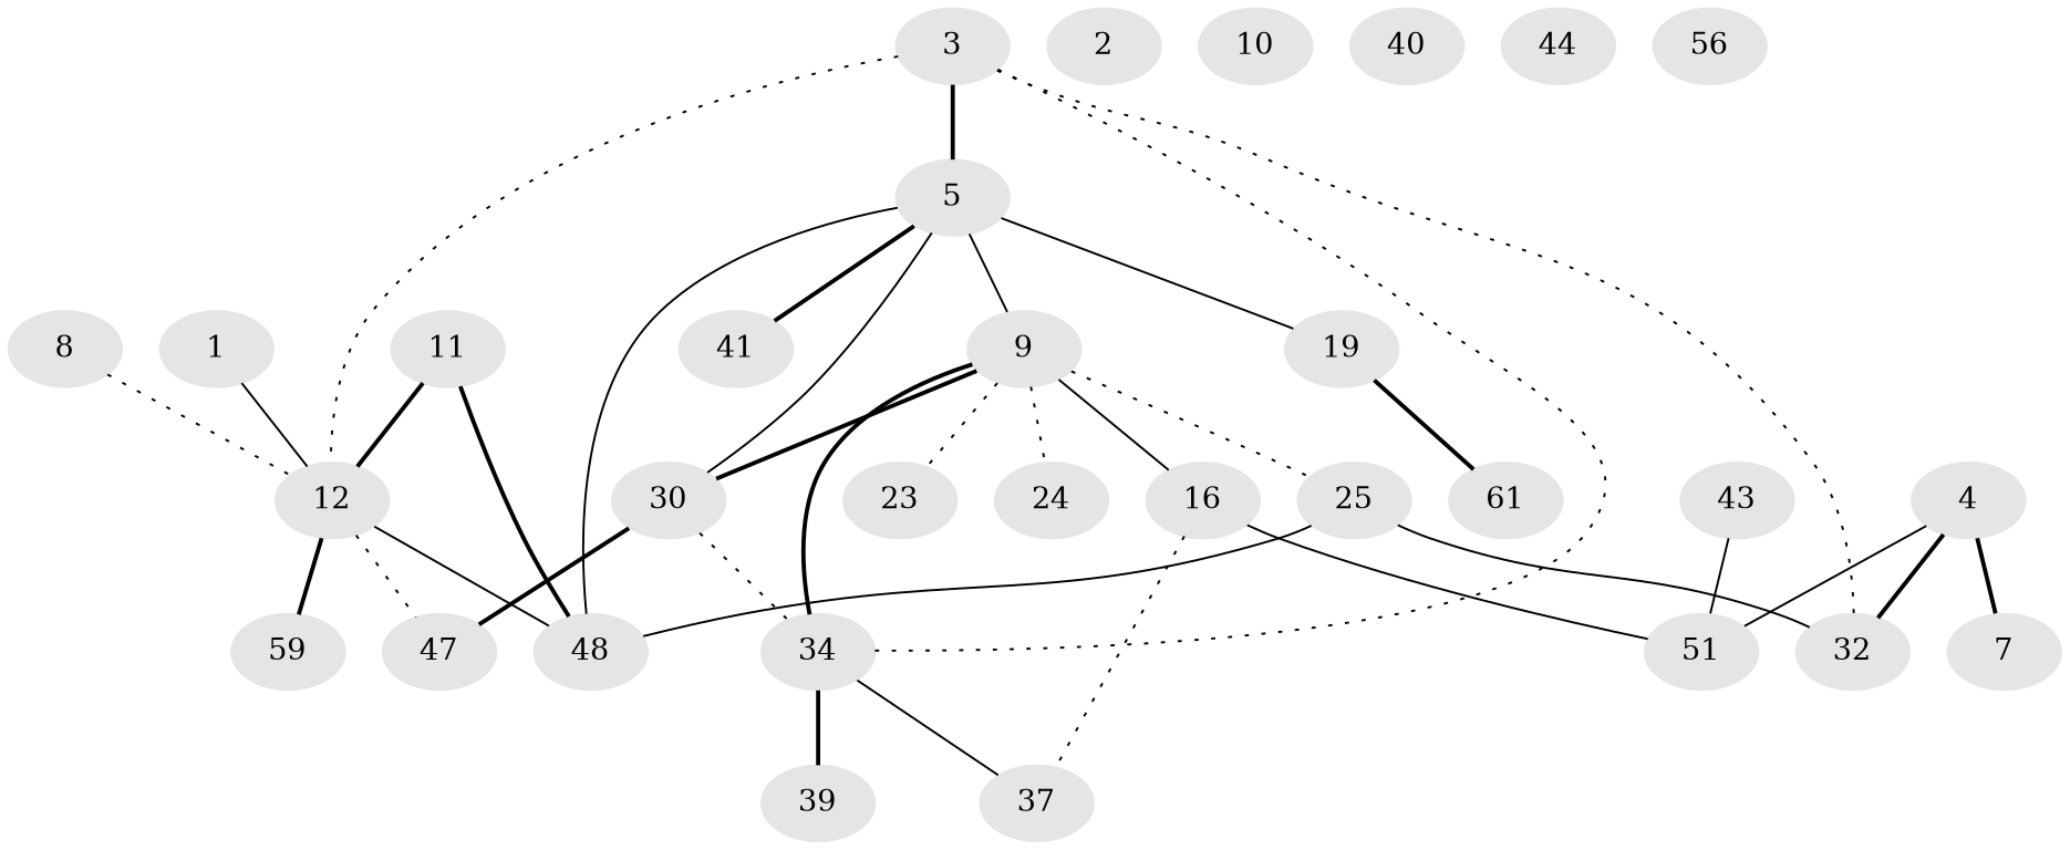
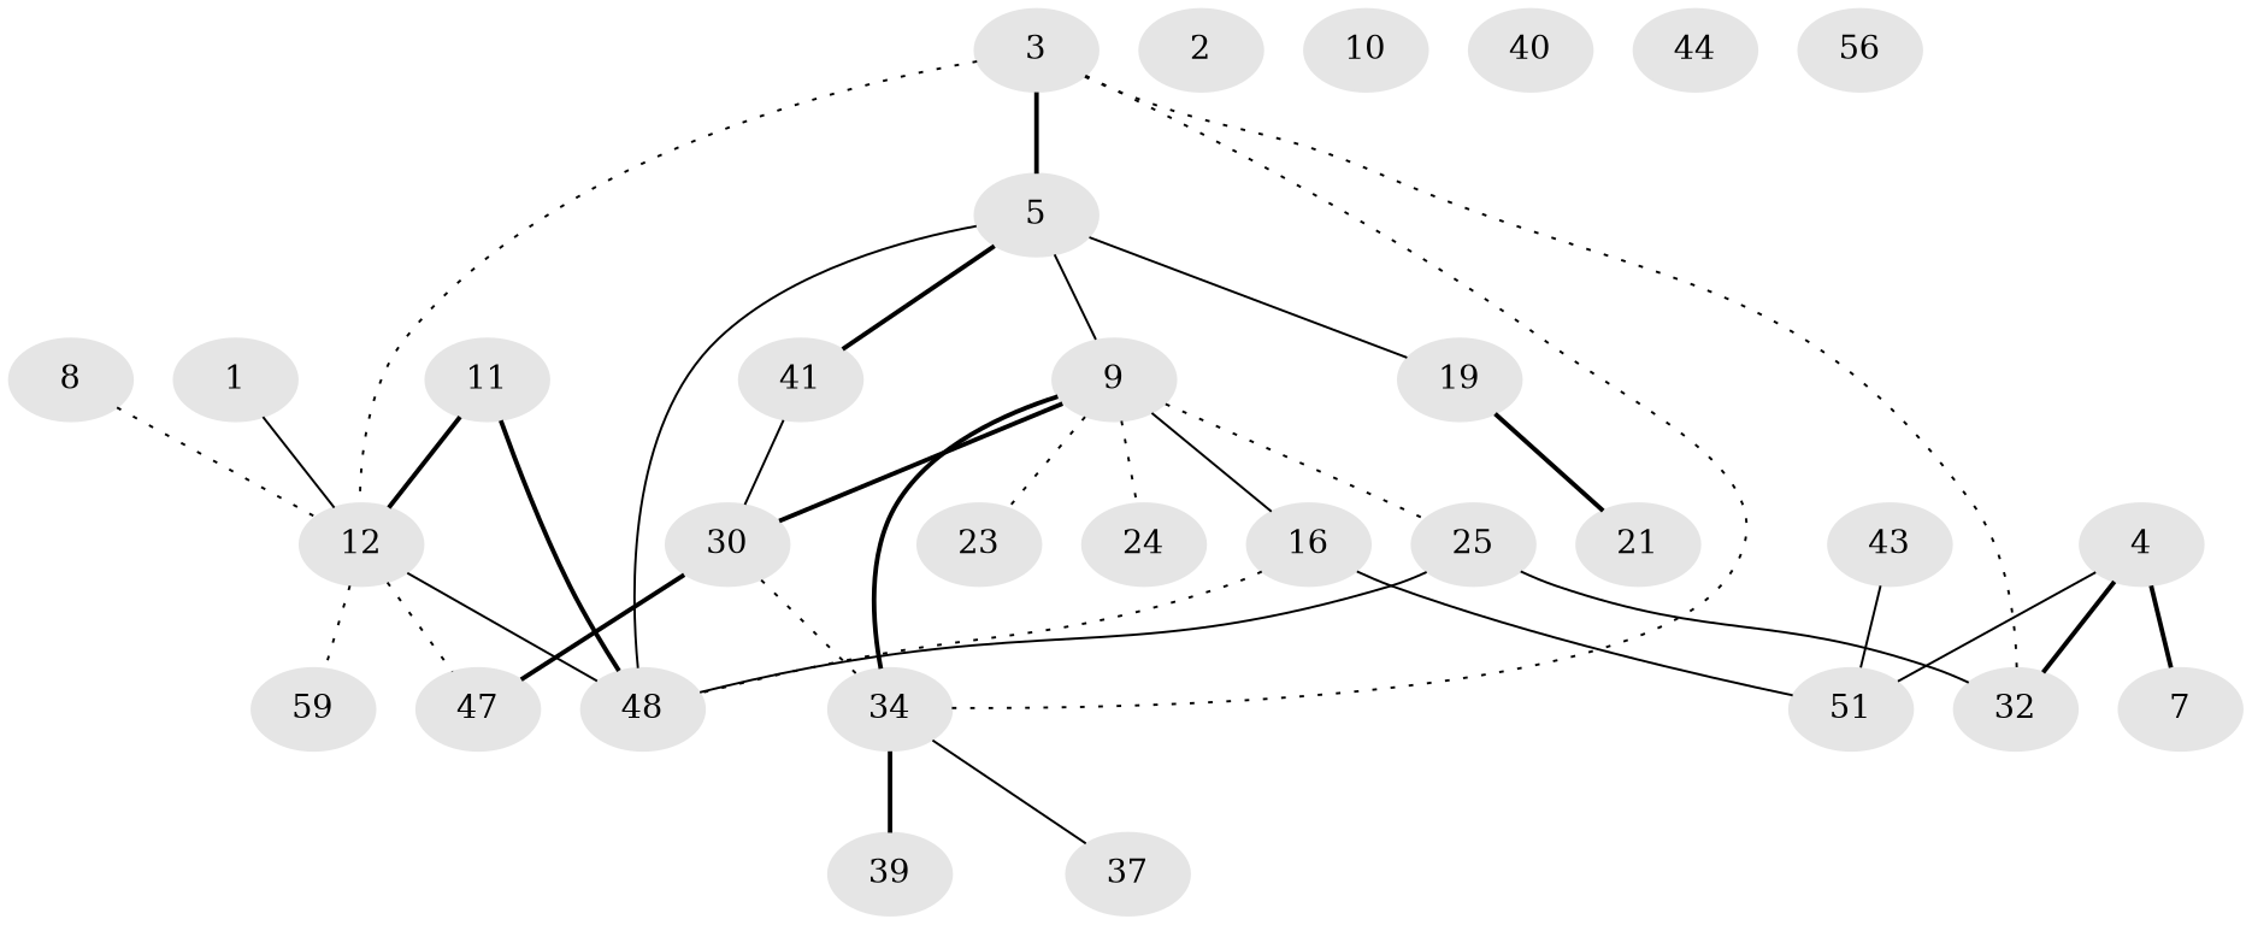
  graph {
    node [color=gray90 style=filled]
    edge [style=solid]
    12 [super="+27+26+62"]
    48 [super="+57"]
    47
    59
    1
    2
    3 [super="+42+46"]
    5 [super="+6+54+55"]
    32 [super="+53+45"]
    34
    9 [super="+33+18+13"]
    19
    30 [super="+35"]
    41
    37
    39
    4 [super="+49"]
    7
    51 [super="+52"]
    16 [super="+31"]
    23
    24
    25 [super="+38"]
-   21 [super="+50" label=61]
+   21 [super="+50"]
    8
    10
    11 [super="+17+14+36"]
    40
    43
    44
    56
    12 -- 48
    12 -- 47 [style=dotted]
-   12 -- 59 [style=bold]
+   12 -- 59 [style=dotted]
    1 -- 12
    3 -- 12 [style=dotted]
    3 -- 5 [style=bold weight=2]
    3 -- 32 [style=dotted]
    3 -- 34 [style=dotted]
    5 -- 48
    5 -- 9
    5 -- 19
-   5 -- 30
+   41 -- 30
    5 -- 41 [style=bold]
    34 -- 37
    34 -- 39 [style=bold]
    9 -- 34 [style=bold]
    9 -- 30 [style=bold]
    9 -- 16
    9 -- 23 [style=dotted]
    9 -- 24 [style=dotted]
    9 -- 25 [style=dotted weight=2]
    19 -- 21 [style=bold]
    30 -- 47 [style=bold]
    30 -- 34 [style=dotted]
    4 -- 32 [style=bold]
    4 -- 7 [style=bold]
    4 -- 51
-   16 -- 37 [style=dotted]
+   16 -- 48 [style=dotted]
    16 -- 51
    25 -- 48
    25 -- 32
    8 -- 12 [style=dotted]
    11 -- 12 [style=bold]
    11 -- 48 [style=bold]
    43 -- 51
  }
